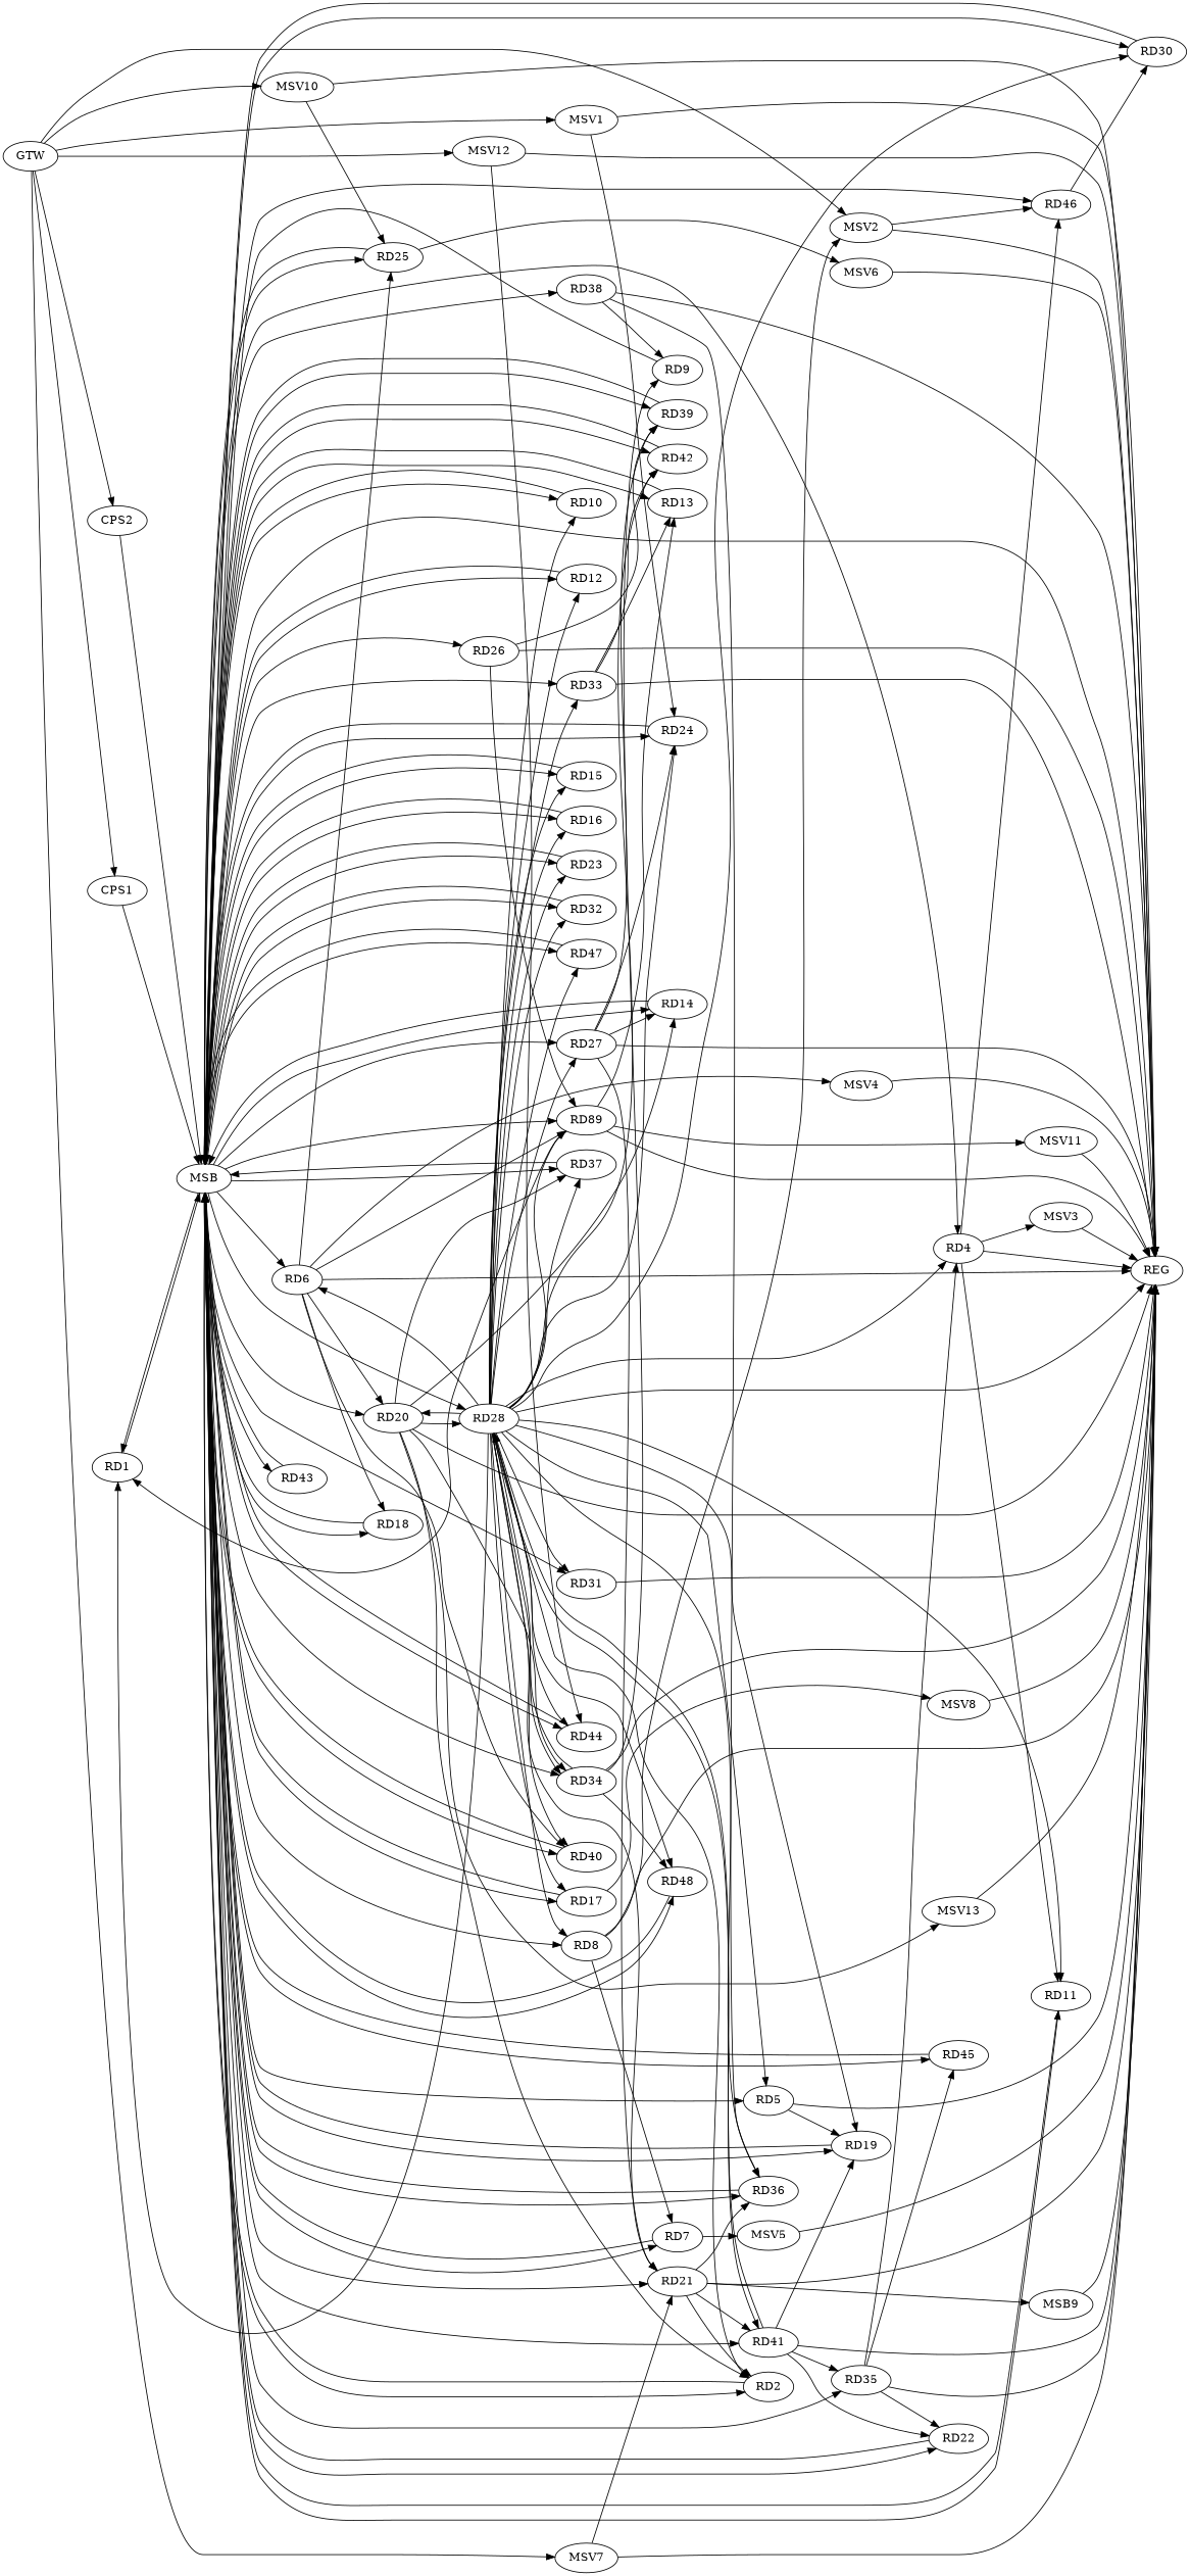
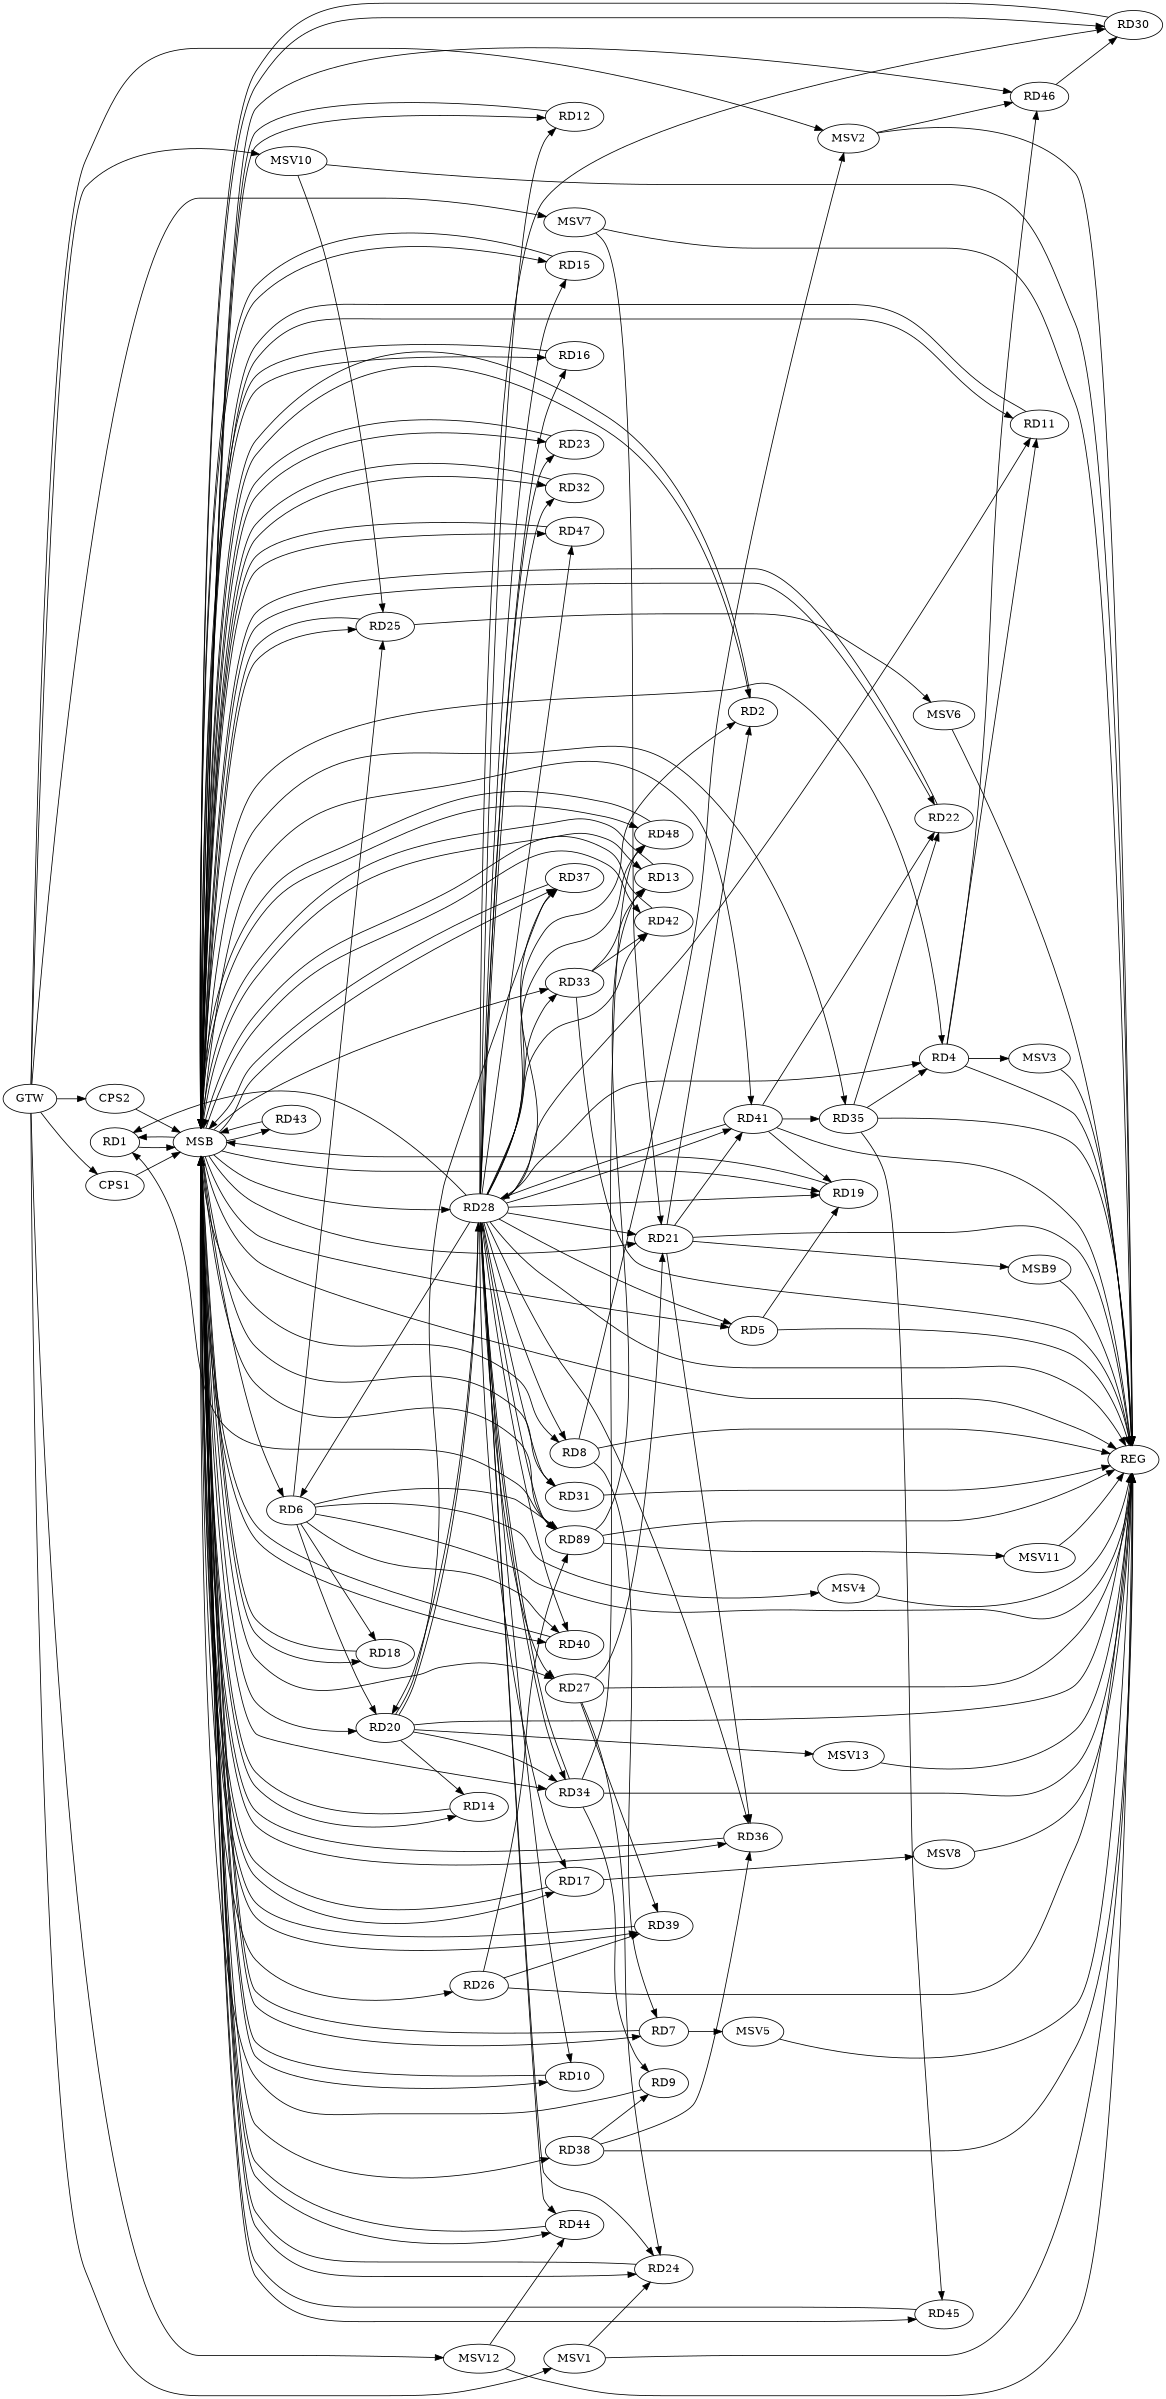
  strict digraph {
    rankdir=LR
    n1 [label=RD1]
    n2 [label=MSB]
    n3 [label=RD2]
    n4 [label=RD4]
    n5 [label=RD11]
    n6 [label=RD46]
    n7 [label=REG]
    n8 [label=RD5]
    n9 [label=RD19]
    n10 [label=RD6]
    n11 [label=RD18]
    n12 [label=RD20]
    n13 [label=RD25]
    n14 [label=RD89]
    n15 [label=RD40]
    n16 [label=RD7]
    n17 [label=RD8]
    n18 [label=RD30]
    n19 [label=RD10]
    n20 [label=RD12]
    n21 [label=RD13]
    n22 [label=RD14]
    n23 [label=RD15]
    n24 [label=RD16]
    n25 [label=RD17]
    n26 [label=RD28]
    n27 [label=RD34]
    n28 [label=RD37]
    n29 [label=RD21]
    n30 [label=RD36]
    n31 [label=RD41]
    n32 [label=RD22]
    n33 [label=RD23]
    n34 [label=RD24]
    n35 [label=RD26]
    n36 [label=RD39]
    n37 [label=RD27]
    n38 [label=RD31]
    n39 [label=RD32]
    n40 [label=RD33]
    n41 [label=RD42]
    n42 [label=RD44]
    n43 [label=RD47]
    n44 [label=RD48]
    n45 [label=RD35]
    n46 [label=RD45]
    n47 [label=RD38]
    n48 [label=RD43]
    n49 [label=MSV3]
    n50 [label=MSV4]
    n51 [label=MSV13]
    n52 [label=MSV6]
    n53 [label=MSV11]
    n54 [label=MSV5]
    n55 [label=MSV2]
    n56 [label=RD9]
    n57 [label=MSV8]
    n58 [label=MSB9]
    n59 [label=CPS1]
    n60 [label=CPS2]
    n61 [label=GTW]
    n62 [label=MSV1]
    n63 [label=MSV7]
    n64 [label=MSV10]
    n65 [label=MSV12]
    n1 -> n2
    n2 -> n1
    n2 -> n3
    n2 -> n4
    n2 -> n5
    n2 -> n6
    n2 -> n7
    n2 -> n8
    n2 -> n9
    n2 -> n10
    n2 -> n11
    n2 -> n12
    n2 -> n13
    n2 -> n14
    n2 -> n15
    n2 -> n16
    n2 -> n17
    n2 -> n18
    n2 -> n19
    n2 -> n20
    n2 -> n21
    n2 -> n22
    n2 -> n23
    n2 -> n24
    n2 -> n25
    n2 -> n26
    n2 -> n27
    n2 -> n28
    n2 -> n29
    n2 -> n30
    n2 -> n31
    n2 -> n32
    n2 -> n33
    n2 -> n34
    n2 -> n35
    n2 -> n36
    n2 -> n37
    n2 -> n38
    n2 -> n39
    n2 -> n40
    n2 -> n41
    n2 -> n42
    n2 -> n43
    n2 -> n44
    n2 -> n45
    n2 -> n46
    n2 -> n47
    n2 -> n48
    n3 -> n2
    n4 -> n5
    n4 -> n6
    n4 -> n7
    n4 -> n49
    n5 -> n2
    n6 -> n18
    n8 -> n7
    n8 -> n9
    n9 -> n2
    n10 -> n7
    n10 -> n11
    n10 -> n12
    n10 -> n13
    n10 -> n14
    n10 -> n15
    n10 -> n50
    n11 -> n2
-   n12 -> n3
    n12 -> n7
    n12 -> n22
    n12 -> n26
    n12 -> n27
    n12 -> n28
    n12 -> n51
    n13 -> n2
    n13 -> n52
    n14 -> n1
    n14 -> n7
    n14 -> n21
    n14 -> n53
    n15 -> n2
    n16 -> n2
    n16 -> n54
    n17 -> n7
    n17 -> n16
    n17 -> n55
    n18 -> n2
    n19 -> n2
    n20 -> n2
    n21 -> n2
    n22 -> n2
    n23 -> n2
    n24 -> n2
    n25 -> n2
    n25 -> n57
    n26 -> n1
    n26 -> n3
    n26 -> n4
    n26 -> n5
    n26 -> n7
    n26 -> n8
    n26 -> n9
    n26 -> n10
    n26 -> n12
    n26 -> n14
    n26 -> n15
    n26 -> n17
    n26 -> n18
    n26 -> n19
    n26 -> n20
    n26 -> n23
    n26 -> n24
    n26 -> n25
    n26 -> n27
    n26 -> n28
    n26 -> n29
    n26 -> n30
    n26 -> n31
    n26 -> n33
    n26 -> n34
    n26 -> n37
    n26 -> n38
    n26 -> n39
    n26 -> n40
    n26 -> n41
    n26 -> n42
    n26 -> n43
    n26 -> n44
    n27 -> n7
    n27 -> n26
    n27 -> n44
    n27 -> n56
    n28 -> n2
    n29 -> n3
    n29 -> n7
    n29 -> n30
    n29 -> n31
    n29 -> n58
    n30 -> n2
    n31 -> n7
    n31 -> n9
    n31 -> n26
    n31 -> n32
    n31 -> n45
    n32 -> n2
    n33 -> n2
    n34 -> n2
    n35 -> n7
    n35 -> n14
    n35 -> n36
    n36 -> n2
    n37 -> n7
-   n37 -> n22
    n37 -> n29
    n37 -> n34
    n37 -> n36
    n38 -> n7
    n39 -> n2
    n40 -> n7
    n40 -> n21
    n40 -> n41
    n41 -> n2
    n42 -> n2
    n43 -> n2
    n44 -> n2
    n45 -> n4
    n45 -> n7
    n45 -> n32
    n45 -> n46
    n46 -> n2
    n47 -> n7
    n47 -> n30
    n47 -> n56
    n48 -> n2
    n49 -> n7
    n50 -> n7
    n51 -> n7
    n52 -> n7
    n53 -> n7
    n54 -> n7
    n55 -> n6
    n55 -> n7
    n56 -> n2
    n57 -> n7
    n58 -> n7
    n59 -> n2
    n60 -> n2
    n61 -> n55
    n61 -> n59
    n61 -> n60
    n61 -> n62
    n61 -> n63
    n61 -> n64
    n61 -> n65
    n62 -> n7
    n62 -> n34
    n63 -> n7
    n63 -> n29
    n64 -> n7
    n64 -> n13
    n65 -> n7
    n65 -> n42
  }
